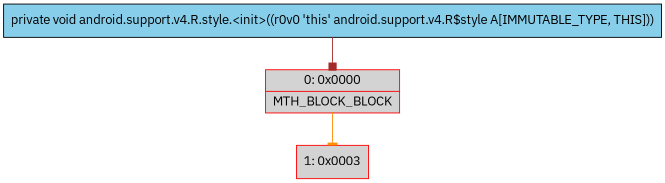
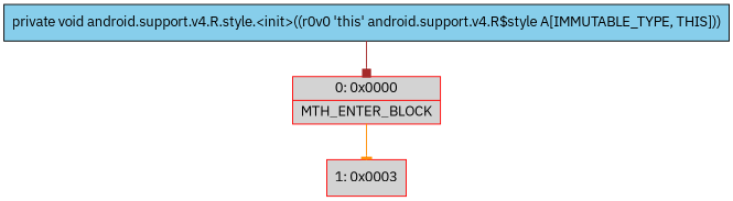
  digraph {
    fontname="IBM Plex Sans"
    node [color=red shape=record style=filled fillcolor=lightgrey fontname="IBM Plex Sans"]
    edge [fontname="IBM Plex Sans"]
-   n1 [label="{0\:\ 0x0000|MTH_BLOCK_BLOCK\l}"]
+   n1 [label="{0\:\ 0x0000|MTH_ENTER_BLOCK\l}"]
    n2 [label="{1\:\ 0x0003}"]
    n3 [label="{private void android.support.v4.R.style.\<init\>((r0v0 'this' android.support.v4.R$style A[IMMUTABLE_TYPE, THIS])) }" fillcolor=skyblue color=""]
    subgraph cluster_1 {
      label="R(0)"
    }
    n1 -> n2 [color=darkorange arrowhead=tee]
    n3 -> n1 [color=brown arrowhead=box]
  }
